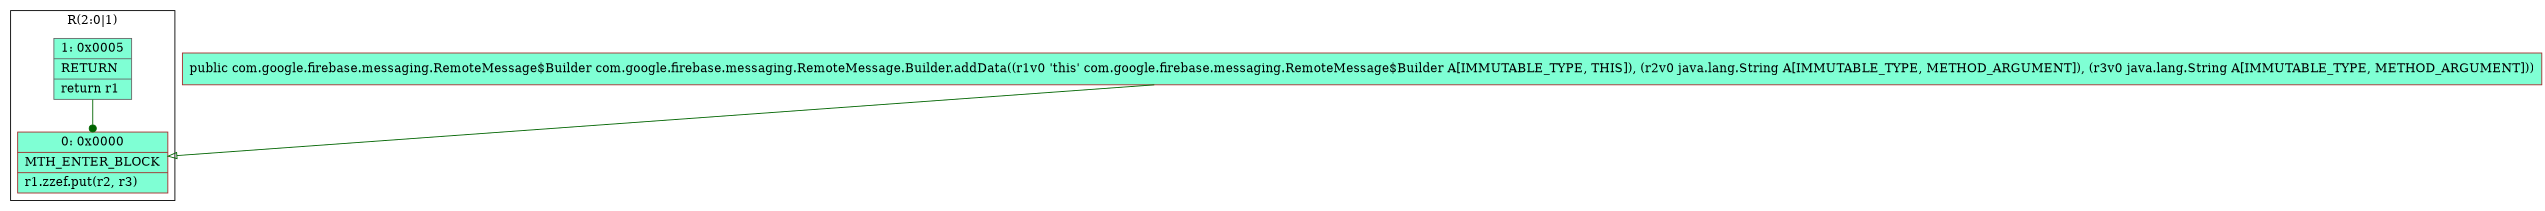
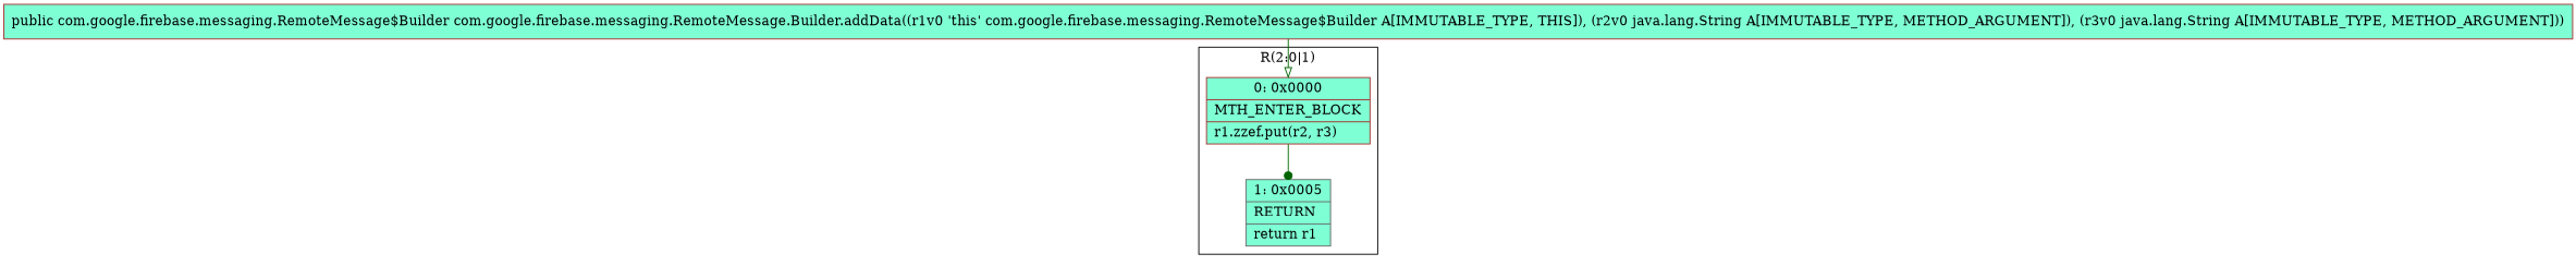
  digraph {
    node [color=brown shape=record style=filled fillcolor=aquamarine]
    edge [color=darkgreen]
    n1 [label="{0\:\ 0x0000|MTH_ENTER_BLOCK\l|r1.zzef.put(r2, r3)\l}"]
    n2 [color=gray40 label="{1\:\ 0x0005|RETURN\l|return r1\l}"]
    n3 [label="{public com.google.firebase.messaging.RemoteMessage$Builder com.google.firebase.messaging.RemoteMessage.Builder.addData((r1v0 'this' com.google.firebase.messaging.RemoteMessage$Builder A[IMMUTABLE_TYPE, THIS]), (r2v0 java.lang.String A[IMMUTABLE_TYPE, METHOD_ARGUMENT]), (r3v0 java.lang.String A[IMMUTABLE_TYPE, METHOD_ARGUMENT])) }"]
    subgraph cluster_1 {
      label="R(2:0|1)"
      n1
      n2
    }
-   n2 -> n1 [arrowhead=dot]
+   n1 -> n2 [arrowhead=dot]
    n3 -> n1 [arrowhead=onormal]
  }
